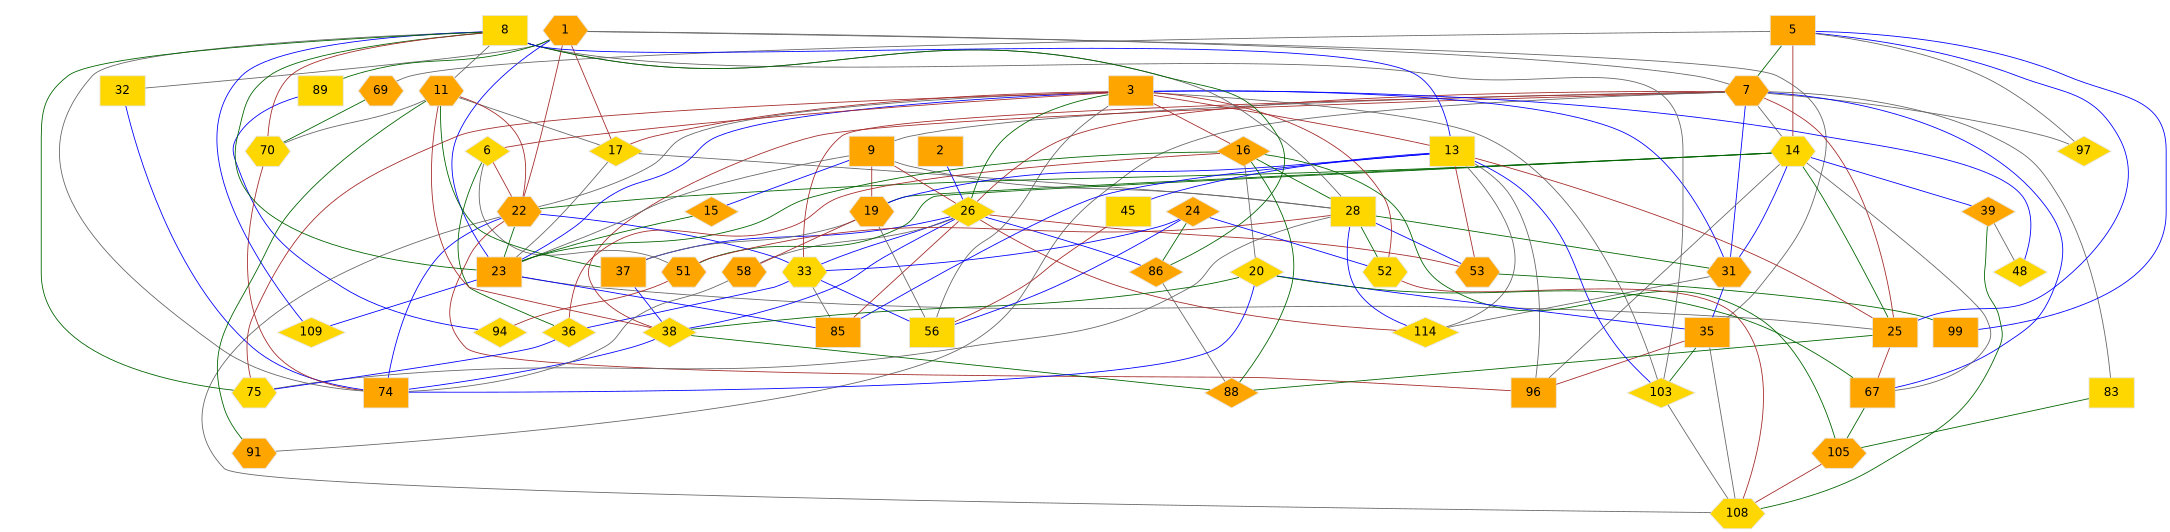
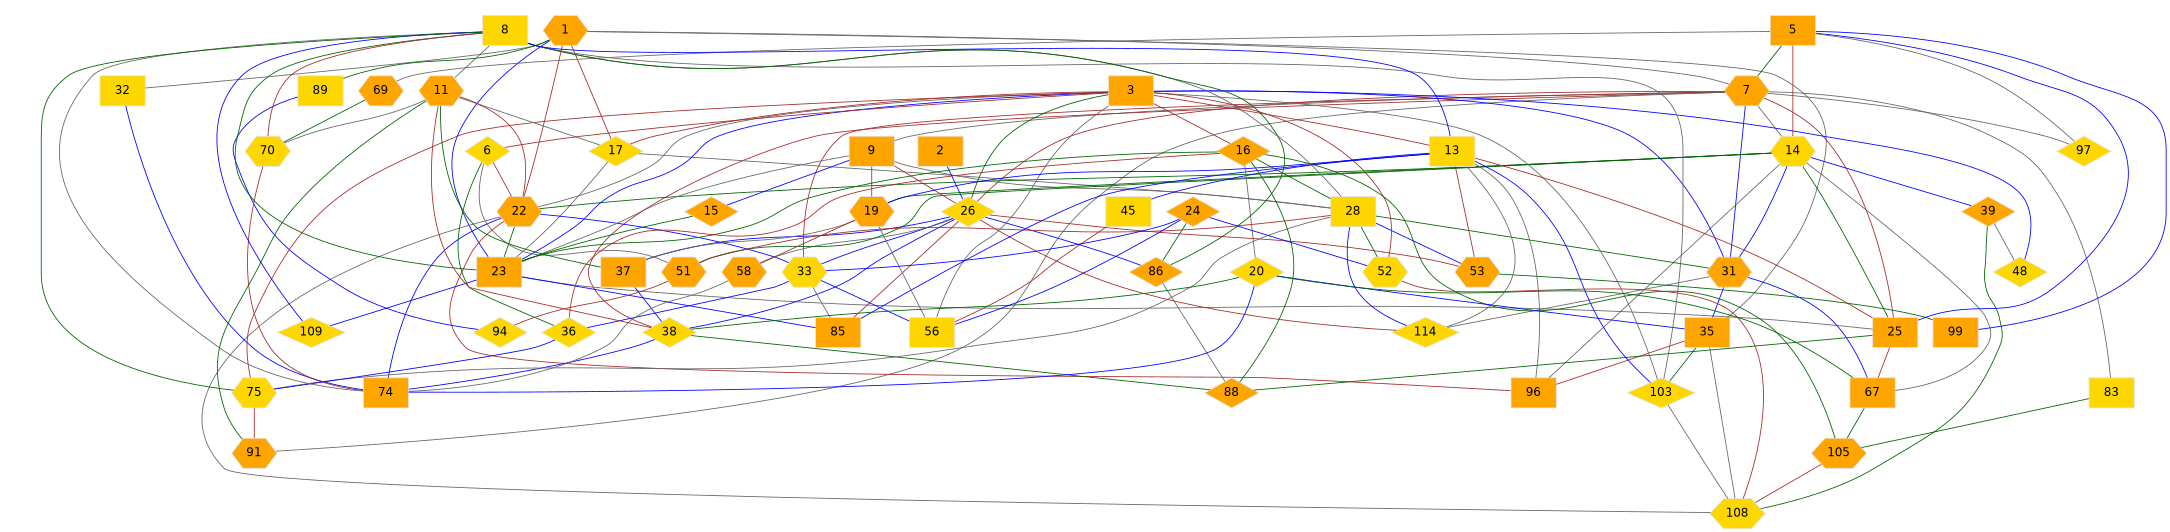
  graph {
    fontname="DejaVu Sans"
    node [color=gray90 fillcolor=orange fontname="DejaVu Sans" shape=box style=filled]
    edge [color=gray40 fontname="DejaVu Sans"]
    1 [shape=hexagon super="+98+62+90+18"]
    7 [shape=hexagon super="+46+10"]
    17 [fillcolor=gold shape=diamond super="+73+50"]
    22 [shape=hexagon super="+59"]
    23 [super="+61+81+95+55"]
    32 [fillcolor=gold]
    35 [super="+111"]
    89 [fillcolor=gold]
    26 [fillcolor=gold shape=diamond super="+66+68+43"]
    31 [shape=hexagon super="+104"]
    14 [fillcolor=gold shape=hexagon super="+65+113+93"]
    25 [super="+60+47+71"]
    97 [fillcolor=gold shape=diamond]
    9 [super="+29"]
    33 [fillcolor=gold shape=hexagon super="+34"]
    38 [fillcolor=gold shape=diamond super="+54+106"]
    67
    83 [fillcolor=gold]
    91 [shape=hexagon]
    28 [fillcolor=gold super="+40+49"]
    74 [super="+101"]
    96 [super="+110"]
    108 [fillcolor=gold shape=hexagon super="+112"]
    109 [fillcolor=gold shape=diamond]
    85
    103 [fillcolor=gold shape=diamond]
    94 [fillcolor=gold shape=diamond]
    86 [shape=diamond]
    37
    53 [shape=hexagon]
    114 [fillcolor=gold shape=diamond]
    58 [shape=hexagon]
    2
    75 [fillcolor=gold shape=hexagon super="+82"]
    3 [super="+4+42"]
    6 [fillcolor=gold shape=diamond]
    13 [fillcolor=gold super="+27+107"]
    16 [shape=diamond super="+79"]
    48 [fillcolor=gold shape=diamond]
    52 [fillcolor=gold shape=hexagon]
    56 [fillcolor=gold super="+76"]
    36 [fillcolor=gold shape=diamond super="+100"]
    51 [shape=hexagon super="+80"]
    19 [shape=hexagon super="+77"]
    45 [fillcolor=gold]
    20 [fillcolor=gold shape=diamond super="+30"]
    88 [shape=diamond]
    105 [shape=hexagon]
    5 [super="+84"]
    69 [shape=hexagon]
    99
    39 [shape=diamond]
    70 [fillcolor=gold shape=hexagon]
    15 [shape=diamond]
    8 [fillcolor=gold super="+12"]
    11 [shape=hexagon super="+41+21"]
    24 [shape=diamond]
    1 -- 7
    1 -- 17 [color=brown weight=2]
    1 -- 22 [color=brown]
    1 -- 23 [color=blue]
    1 -- 32
    1 -- 35
    1 -- 89 [color=darkgreen weight=3]
    7 -- 26 [color=brown]
    7 -- 31 [color=blue]
    7 -- 14 [weight=2]
    7 -- 25 [color=brown]
    7 -- 97
    7 -- 9
    7 -- 33 [color=brown]
    7 -- 38 [color=brown weight=2]
-   7 -- 67 [color=blue]
+   31 -- 67 [color=blue]
    7 -- 83
    7 -- 91
    17 -- 23
    17 -- 28 [weight=2]
    22 -- 23 [color=darkgreen]
    22 -- 33 [color=blue]
    22 -- 74 [color=blue]
    22 -- 96 [color=brown]
    22 -- 108
    23 -- 25
    23 -- 109 [color=blue]
    23 -- 85 [color=blue]
    32 -- 74 [color=blue]
    35 -- 96 [color=brown]
    35 -- 108
    35 -- 103 [color=darkgreen]
    89 -- 94 [color=blue]
    26 -- 33 [color=blue]
    26 -- 38 [color=blue]
    26 -- 85 [color=brown]
    26 -- 86 [color=blue]
    26 -- 37 [color=blue]
    26 -- 53 [color=brown]
    26 -- 114 [color=brown]
    26 -- 58
    31 -- 35 [color=blue]
    31 -- 114
    14 -- 22 [color=darkgreen]
    14 -- 31 [color=blue]
    14 -- 25 [color=darkgreen]
    14 -- 67
    14 -- 96
    14 -- 51 [color=darkgreen]
    14 -- 19 [color=darkgreen]
    14 -- 39 [color=blue]
    25 -- 67 [color=brown]
    25 -- 88 [color=darkgreen]
    9 -- 23 [weight=2]
    9 -- 26 [color=brown]
    9 -- 28
    9 -- 19 [color=brown]
    9 -- 15 [color=blue]
    33 -- 85
    33 -- 56 [color=blue]
    33 -- 36 [color=blue]
    38 -- 74 [color=blue]
    38 -- 88 [color=darkgreen]
    67 -- 105 [color=darkgreen]
    83 -- 105 [color=darkgreen]
    28 -- 31 [color=darkgreen]
    28 -- 53 [color=blue]
    28 -- 114 [color=blue]
    28 -- 75
    28 -- 52 [color=darkgreen]
    28 -- 51 [color=brown]
    103 -- 108
    86 -- 88
    37 -- 38 [color=blue]
    53 -- 99 [color=darkgreen]
    58 -- 74
    2 -- 26 [color=blue]
+   75 -- 91 [color=brown]
    3 -- 17 [color=brown]
    3 -- 22
    3 -- 23 [color=blue]
    3 -- 26 [color=darkgreen]
    3 -- 31 [color=blue]
    3 -- 103
    3 -- 75 [color=brown]
    3 -- 6 [color=brown]
    3 -- 13 [color=brown]
    3 -- 16 [color=brown]
    3 -- 48 [color=blue]
    3 -- 52 [color=brown weight=2]
    3 -- 56
    6 -- 22 [color=brown]
    6 -- 36 [color=darkgreen]
    6 -- 51
    13 -- 25 [color=brown]
    13 -- 96 [weight=2]
    13 -- 85 [color=blue]
    13 -- 103 [color=blue]
    13 -- 53 [color=brown]
    13 -- 114
    13 -- 19 [color=blue]
    13 -- 45 [color=blue]
    16 -- 23 [color=darkgreen]
    16 -- 28 [color=darkgreen]
    16 -- 36 [color=brown]
    16 -- 20
    16 -- 88 [color=darkgreen]
    16 -- 105 [color=darkgreen]
    52 -- 108 [color=brown]
    36 -- 75 [color=blue]
    51 -- 94 [color=brown]
    19 -- 37
    19 -- 58 [color=brown]
    19 -- 56
    45 -- 56 [color=brown]
    20 -- 35 [color=blue]
    20 -- 38 [color=darkgreen]
    20 -- 67 [color=darkgreen]
    20 -- 74 [color=blue]
    105 -- 108 [color=brown]
    5 -- 7 [color=darkgreen]
    5 -- 14 [color=brown weight=2]
    5 -- 25 [color=blue]
    5 -- 97
    5 -- 69
    5 -- 99 [color=blue]
    69 -- 70 [color=darkgreen]
    39 -- 108 [color=darkgreen]
    39 -- 48
    70 -- 74 [color=brown]
    15 -- 23 [color=darkgreen]
    8 -- 23 [color=darkgreen]
    8 -- 28 [weight=2]
    8 -- 74
    8 -- 109 [color=blue]
    8 -- 103
    8 -- 86 [color=darkgreen]
    8 -- 75 [color=darkgreen]
    8 -- 13 [color=blue weight=3]
    8 -- 70 [color=brown]
    8 -- 11
    11 -- 17
    11 -- 22 [color=brown]
    11 -- 38 [color=brown]
    11 -- 91 [color=darkgreen]
    11 -- 37 [color=darkgreen weight=2]
    11 -- 70
    24 -- 33 [color=blue]
    24 -- 86 [color=darkgreen]
    24 -- 52 [color=blue]
    24 -- 56 [color=blue]
  }
